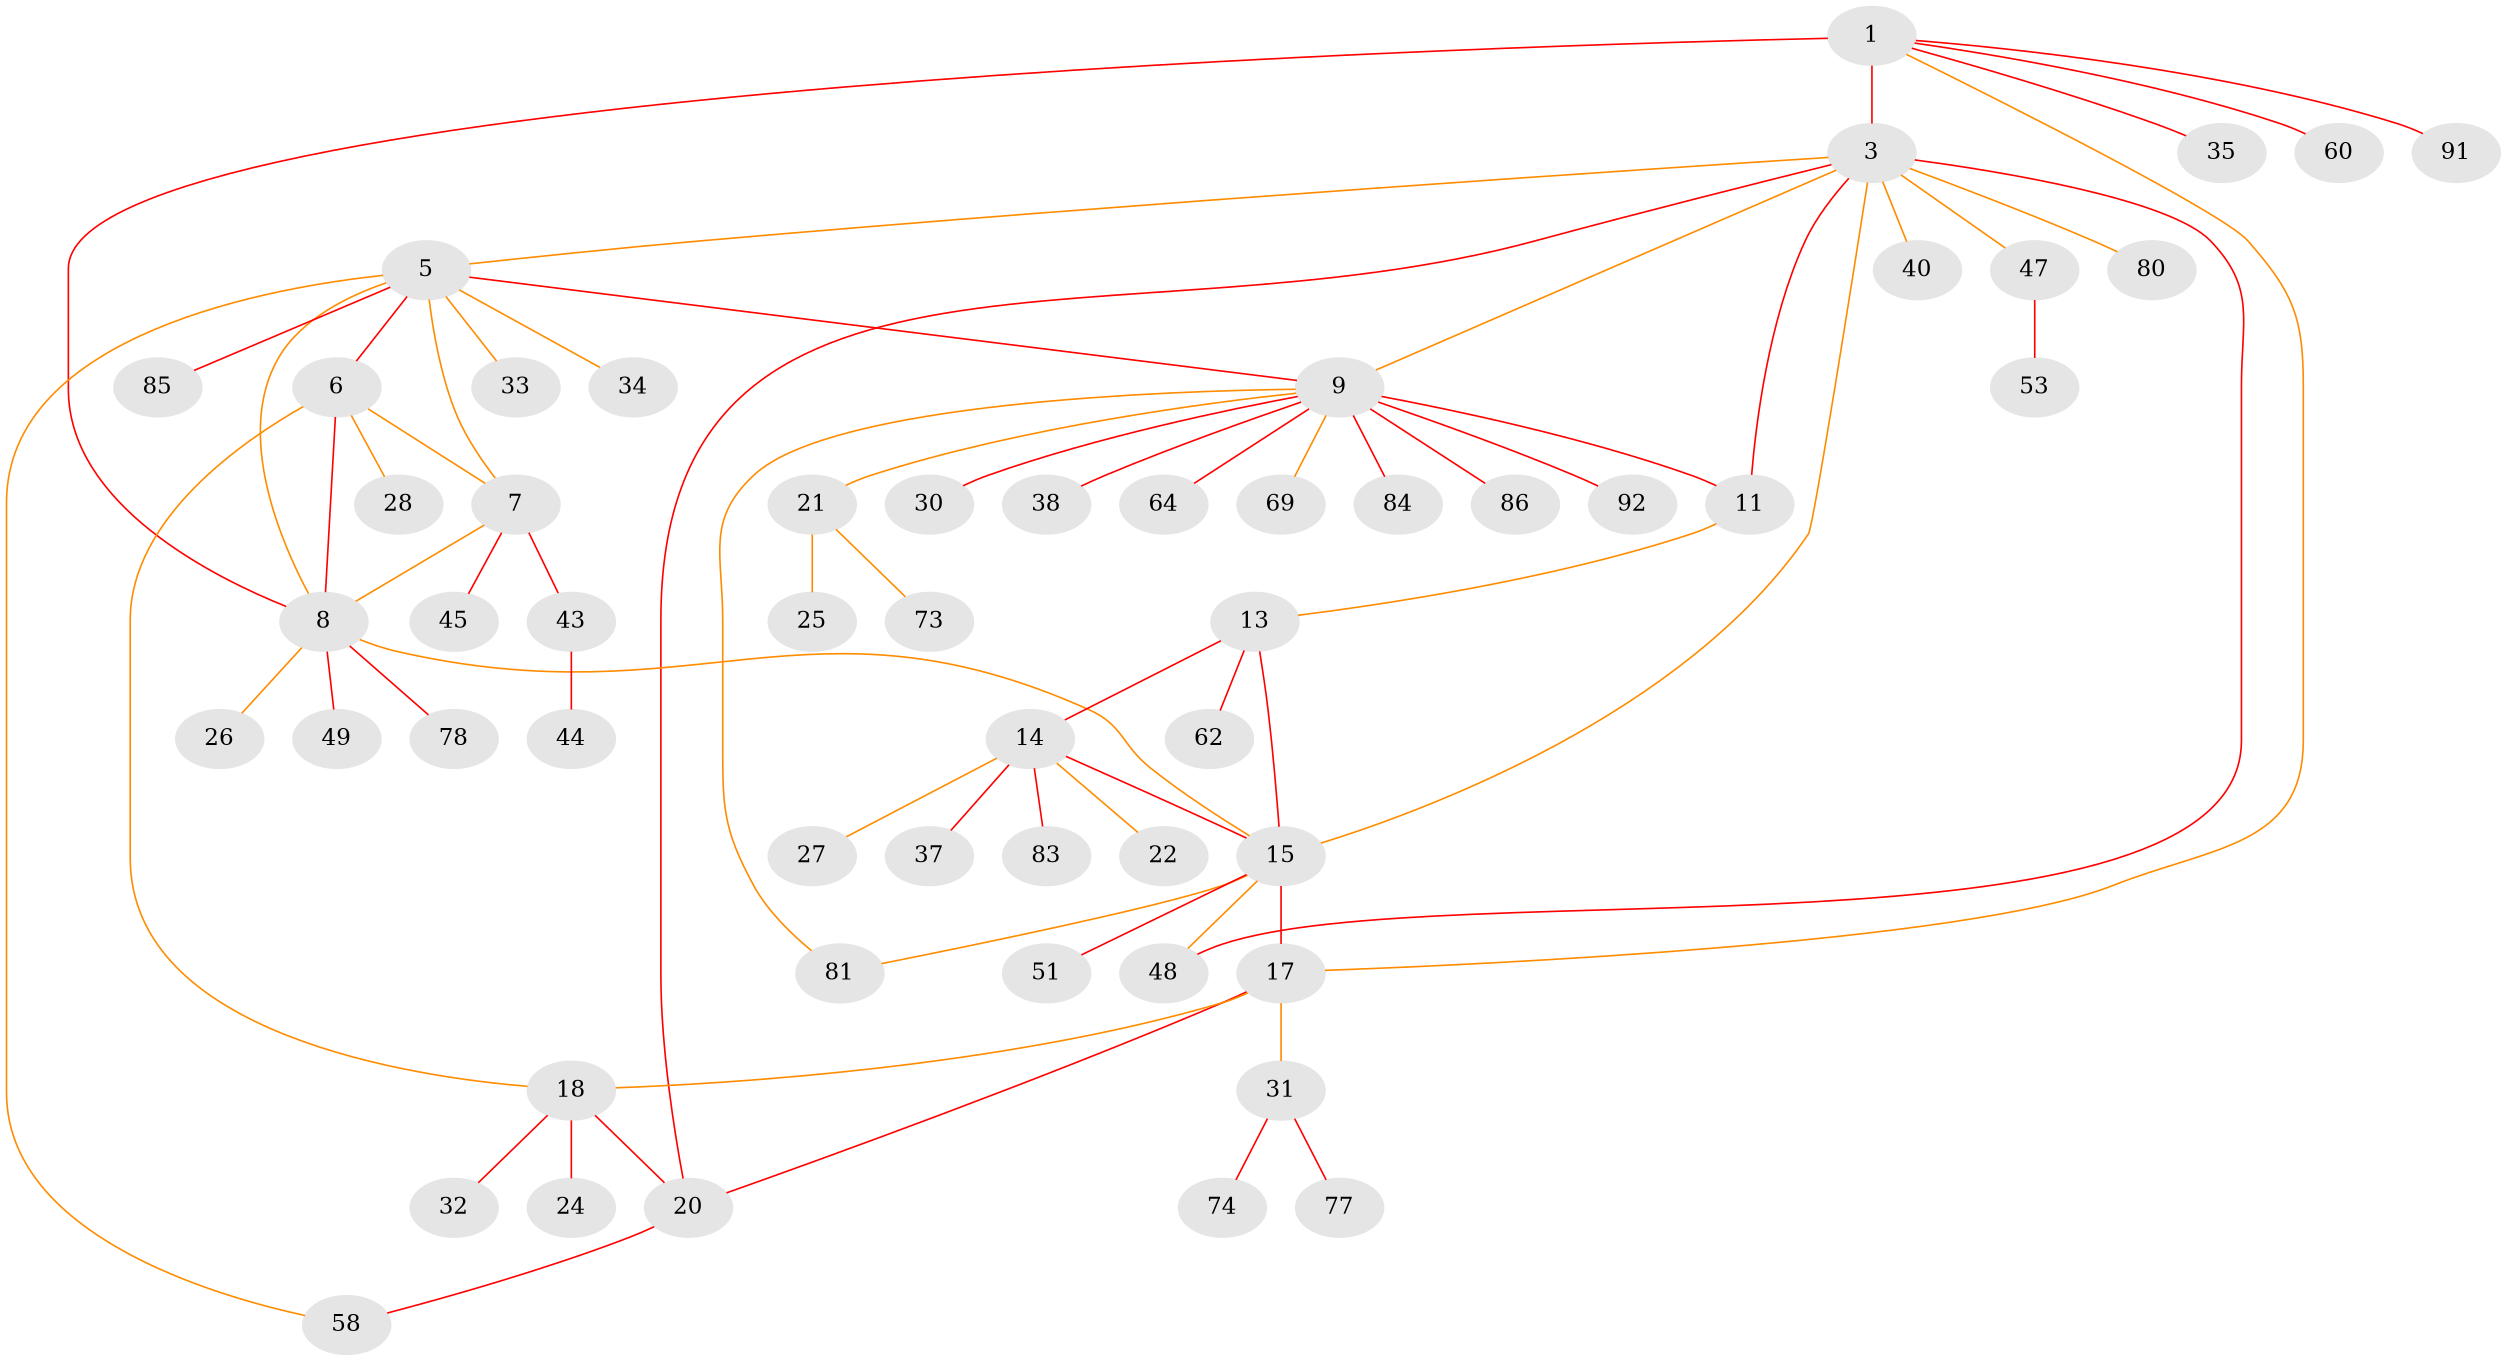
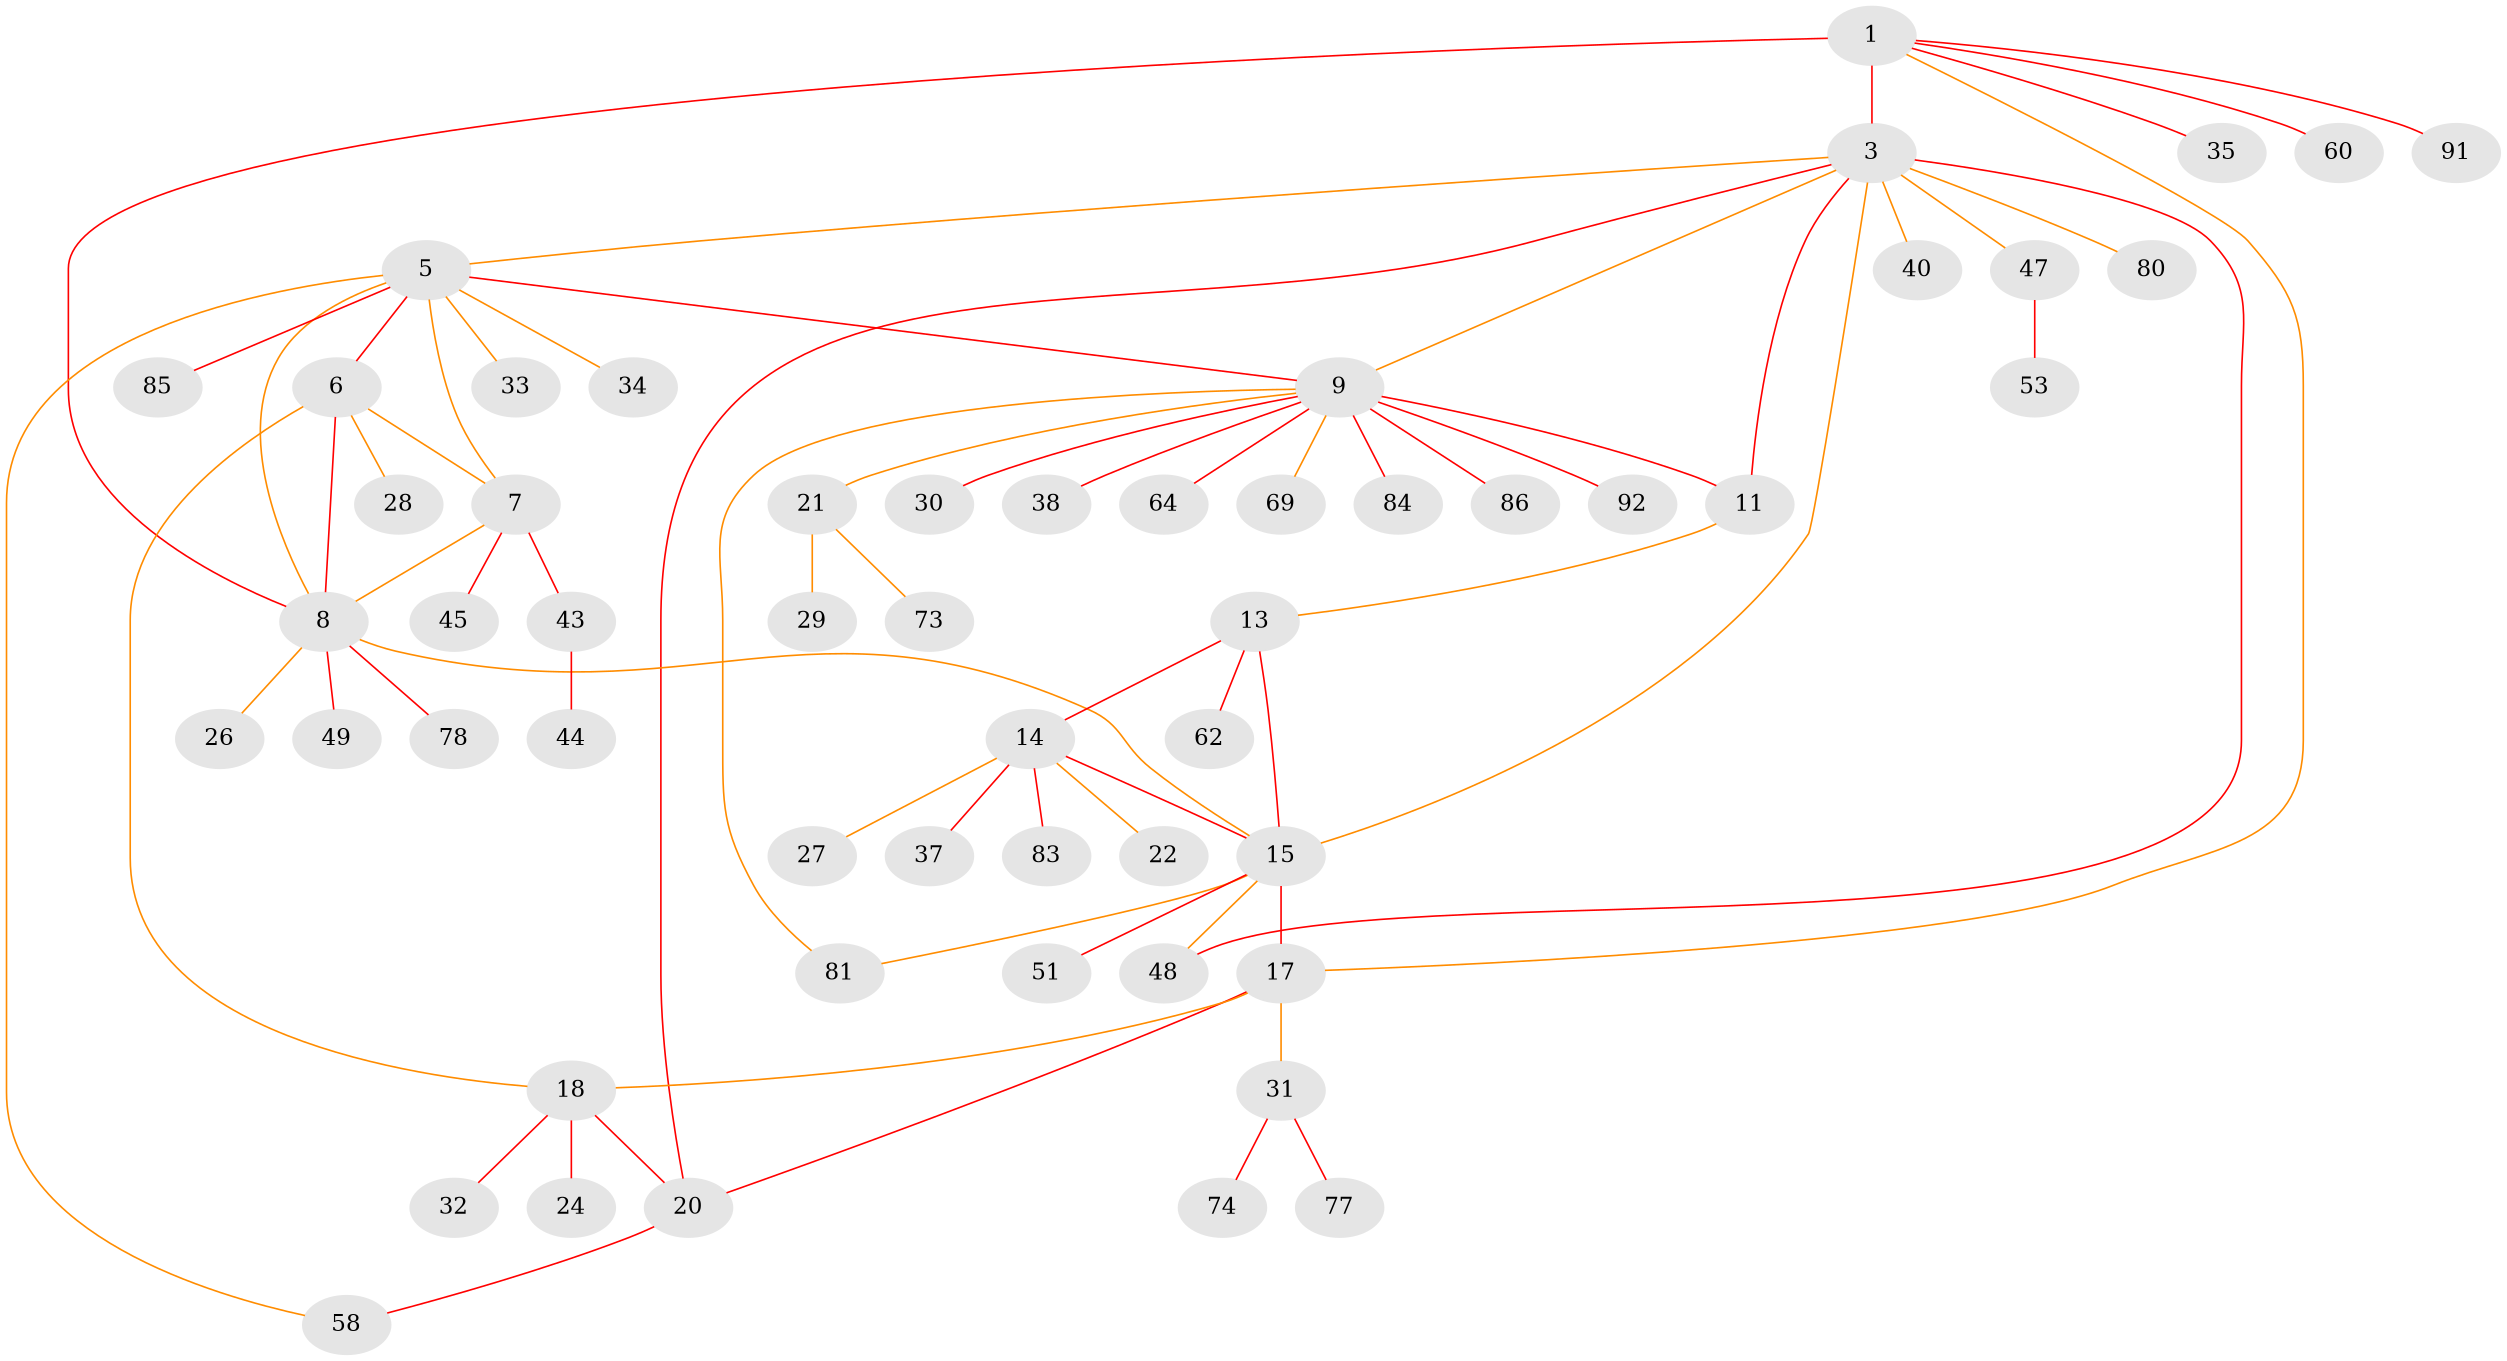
  graph {
    node [color=gray90 style=filled]
    edge [color=red]
    1 [super="+2"]
    3 [super="+4+10+52"]
    8
    17 [super="+19+94+23+54"]
    35 [super="+63"]
    60
    91
    5
    9 [super="+12"]
    11
    15
    20
    40 [super="+88"]
    47
    48
    80
    26
    49
    78
    18
    31 [super="+76"]
    6
    7
    33
    34 [super="+65"]
    58 [super="+70"]
    85
    21
    30 [super="+50+46"]
    38
    64
    69
    81
    84
    86
    92
    13 [super="+16+55"]
    51
    53
    28
    43
    45
    24
    32 [super="+61"]
    44
-   29 [label=25]
+   29
    73 [super="+93"]
    14
    62
    22
    27 [super="+36+82+59"]
    37
    83
    74
    77
    1 -- 3 [weight=4]
    1 -- 8
    1 -- 17 [color=darkorange]
    1 -- 35
    1 -- 60
    1 -- 91
    3 -- 5 [color=darkorange]
    3 -- 9 [color=darkorange weight=2]
    3 -- 11
    3 -- 15 [color=darkorange weight=2]
    3 -- 20
    3 -- 40 [color=darkorange]
    3 -- 47 [color=darkorange]
    3 -- 48
    3 -- 80 [color=darkorange]
    8 -- 15 [color=darkorange]
    8 -- 26 [color=darkorange]
    8 -- 49
    8 -- 78
    17 -- 20 [weight=2]
    17 -- 18 [color=darkorange weight=2]
    17 -- 31 [color=darkorange]
    5 -- 8 [color=darkorange]
    5 -- 9
    5 -- 6
    5 -- 7 [color=darkorange]
    5 -- 33 [color=darkorange]
    5 -- 34 [color=darkorange]
    5 -- 58 [color=darkorange]
    5 -- 85
    9 -- 11 [weight=2]
    9 -- 21 [color=darkorange]
    9 -- 30
    9 -- 38
    9 -- 64
    9 -- 69 [color=darkorange]
    9 -- 81 [color=darkorange]
    9 -- 84
    9 -- 86
    9 -- 92
    11 -- 13 [color=darkorange]
    15 -- 17
    15 -- 48 [color=darkorange]
    15 -- 81 [color=darkorange]
    15 -- 51
    20 -- 58
    47 -- 53
    18 -- 20
    18 -- 24
    18 -- 32
    31 -- 74
    31 -- 77
    6 -- 8
    6 -- 18 [color=darkorange]
    6 -- 7 [color=darkorange]
    6 -- 28 [color=darkorange]
    7 -- 8 [color=darkorange]
    7 -- 43
    7 -- 45
    21 -- 29 [color=darkorange]
    21 -- 73 [color=darkorange]
    13 -- 15 [weight=2]
    13 -- 14 [weight=2]
    13 -- 62
    43 -- 44
    14 -- 15
    14 -- 22 [color=darkorange]
    14 -- 27 [color=darkorange]
    14 -- 37
    14 -- 83
  }
